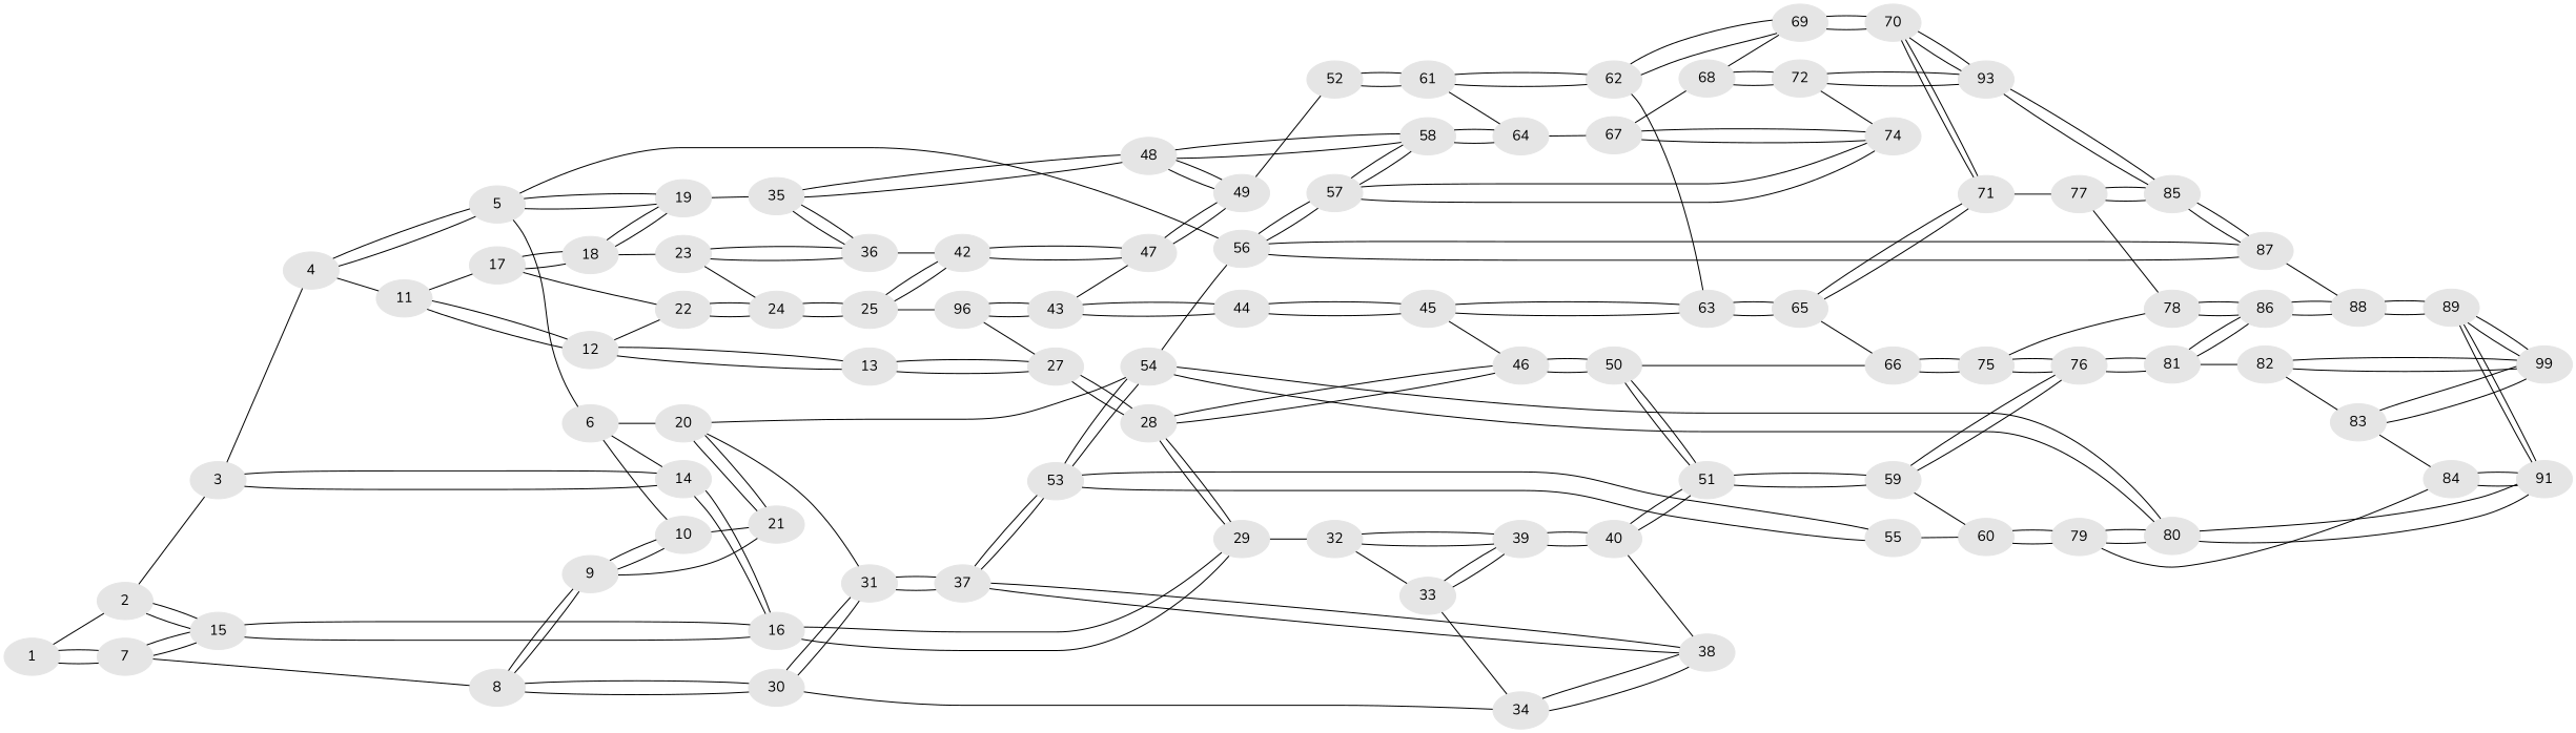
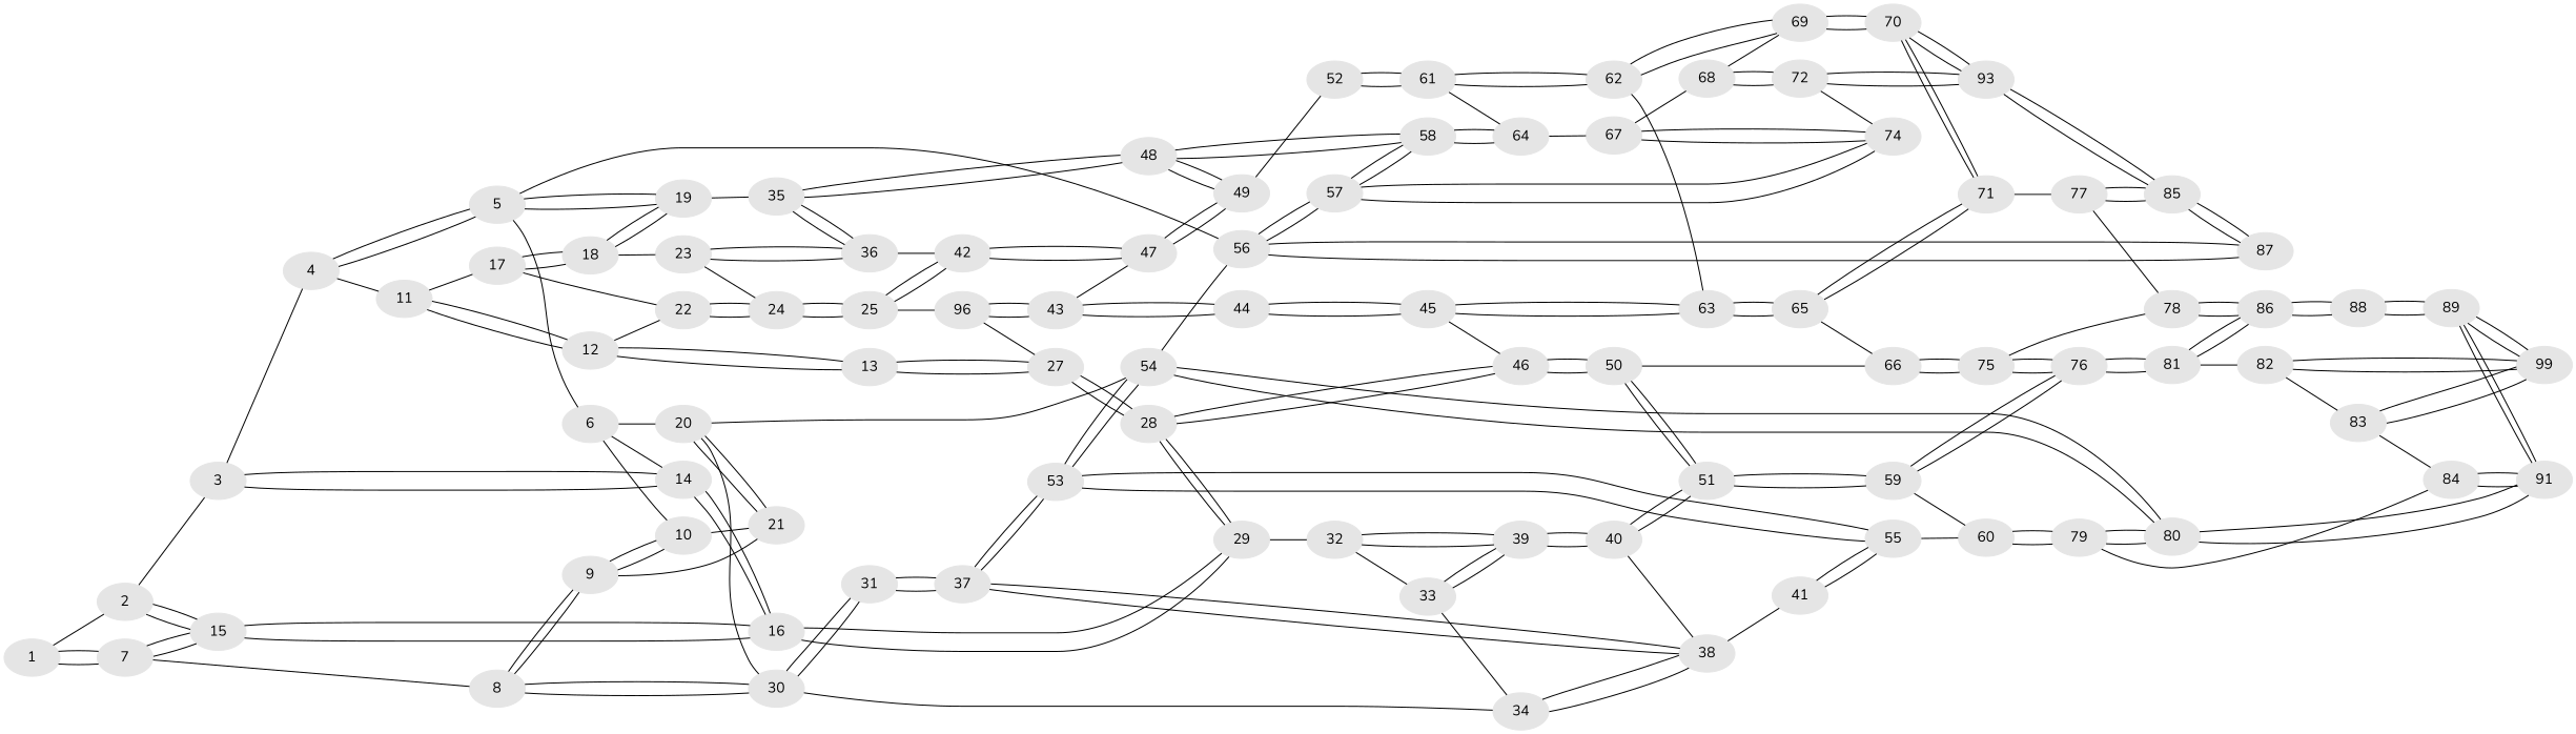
  graph {
    fontname=Nunito
    rankdir=LR
    node [color=gray90 fontname=Nunito style=filled]
    edge [fontname=Nunito]
    1
    2
    7
    3
    15
    8
    4
    14
    16
    5
    11
    6
    19
    56
    12
    17
    10
    20
    35
    57
    87
    21
    31
    54
    9
    30
    34
    13
    22
    18
    27
    24
    28
    29
    32
    23
    36
    48
    37
    80
    25
    42
    n43 [label=96]
    43
    47
    44
    46
    50
    33
    39
    38
    53
    40
+   41
    49
    58
    55
    51
    59
    60
    45
    63
    52
    61
    65
    66
    64
    75
    76
    62
    91
    79
    74
    88
    67
    81
    84
    69
    70
    71
    68
    77
    78
    72
    n85 [label=93]
    85
    86
    82
    83
    n90 [label=99]
    89
    1 -- 2
    1 -- 7
    1 -- 7
    2 -- 3
    2 -- 15
    2 -- 15
    7 -- 15
    7 -- 15
    7 -- 8
    3 -- 4
    3 -- 14
    3 -- 14
    15 -- 16
    15 -- 16
    8 -- 9
    8 -- 9
    8 -- 30
    8 -- 30
    4 -- 5
    4 -- 5
    4 -- 11
    14 -- 16
    14 -- 16
    16 -- 29
    16 -- 29
    5 -- 6
    5 -- 19
    5 -- 19
    5 -- 56
    11 -- 12
    11 -- 12
    11 -- 17
    6 -- 14
    6 -- 10
    6 -- 20
    19 -- 35
    56 -- 57
    56 -- 57
    56 -- 87
    56 -- 87
    12 -- 13
    12 -- 13
    12 -- 22
    17 -- 22
    17 -- 18
    17 -- 18
    10 -- 21
    20 -- 21
    20 -- 21
-   20 -- 31
+   20 -- 30
    20 -- 54
    35 -- 36
    35 -- 36
    35 -- 48
    35 -- 48
    57 -- 58
    57 -- 58
    57 -- 74
    57 -- 74
-   87 -- 88
    31 -- 37
    31 -- 37
    54 -- 56
    54 -- 80
    54 -- 80
    9 -- 10
    9 -- 10
    9 -- 21
    30 -- 31
    30 -- 31
    30 -- 34
    34 -- 38
    34 -- 38
    13 -- 27
    13 -- 27
    22 -- 24
    22 -- 24
    18 -- 19
    18 -- 19
    18 -- 23
    27 -- 28
    27 -- 28
    24 -- 25
    24 -- 25
    28 -- 29
    28 -- 29
    28 -- 46
    28 -- 46
    29 -- 32
    32 -- 33
    32 -- 39
    32 -- 39
    23 -- 24
    23 -- 36
    23 -- 36
    36 -- 42
    48 -- 49
    48 -- 49
    48 -- 58
    48 -- 58
    37 -- 38
    37 -- 38
    37 -- 53
    37 -- 53
    80 -- 91
    80 -- 91
    25 -- 42
    25 -- 42
    25 -- n43
    42 -- 47
    42 -- 47
    n43 -- 27
    n43 -- 43
    n43 -- 43
    43 -- 47
    43 -- 44
    43 -- 44
    47 -- 49
    47 -- 49
    44 -- 45
    44 -- 45
    46 -- 50
    46 -- 50
    50 -- 51
    50 -- 51
    50 -- 66
    33 -- 34
    33 -- 39
    33 -- 39
    39 -- 40
    39 -- 40
+   38 -- 41
    53 -- 54
    53 -- 54
    53 -- 55
    53 -- 55
    40 -- 38
    40 -- 51
    40 -- 51
+   41 -- 55
+   41 -- 55
    49 -- 52
    58 -- 64
    58 -- 64
    55 -- 60
    51 -- 59
    51 -- 59
    59 -- 60
    59 -- 76
    59 -- 76
    60 -- 79
    60 -- 79
    45 -- 46
    45 -- 63
    45 -- 63
    63 -- 65
    63 -- 65
    52 -- 61
    52 -- 61
    61 -- 64
    61 -- 62
    61 -- 62
    65 -- 66
    65 -- 71
    65 -- 71
    66 -- 75
    66 -- 75
    64 -- 67
    75 -- 76
    75 -- 76
    75 -- 78
    76 -- 81
    76 -- 81
    62 -- 63
    62 -- 69
    62 -- 69
    79 -- 80
    79 -- 80
    79 -- 84
    88 -- 89
    88 -- 89
    67 -- 74
    67 -- 74
    67 -- 68
    81 -- 86
    81 -- 86
    81 -- 82
    84 -- 91
    84 -- 91
    69 -- 70
    69 -- 70
    70 -- 71
    70 -- 71
    70 -- n85
    70 -- n85
    71 -- 77
    68 -- 69
    68 -- 72
    68 -- 72
    77 -- 78
    77 -- 85
    77 -- 85
    78 -- 86
    78 -- 86
    72 -- 74
    72 -- n85
    72 -- n85
    n85 -- 85
    n85 -- 85
    85 -- 87
    85 -- 87
    86 -- 88
    86 -- 88
    82 -- 83
    82 -- n90
    82 -- n90
    83 -- 84
    83 -- n90
    83 -- n90
    89 -- 91
    89 -- 91
    89 -- n90
    89 -- n90
  }
